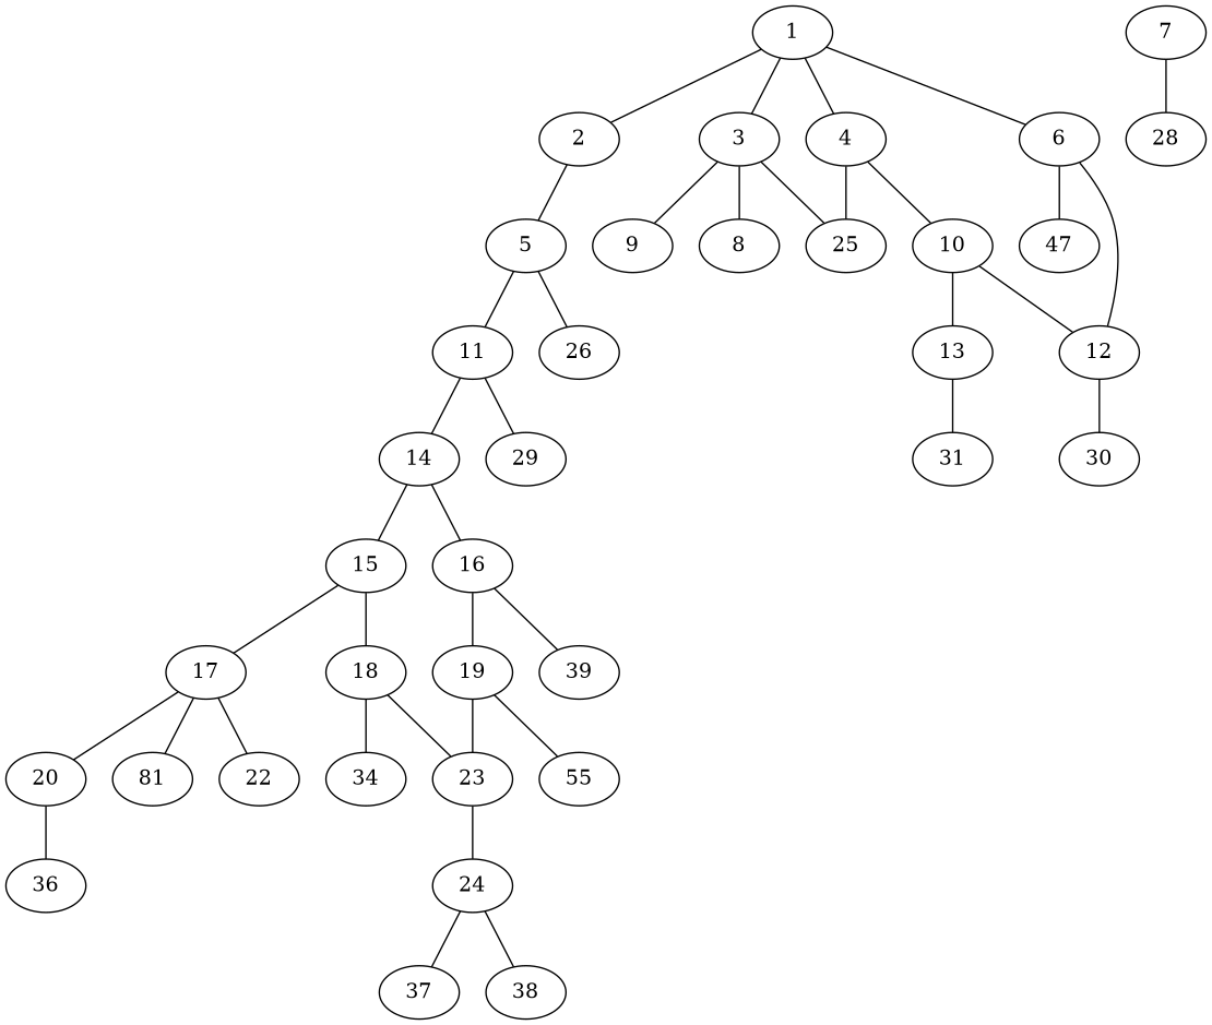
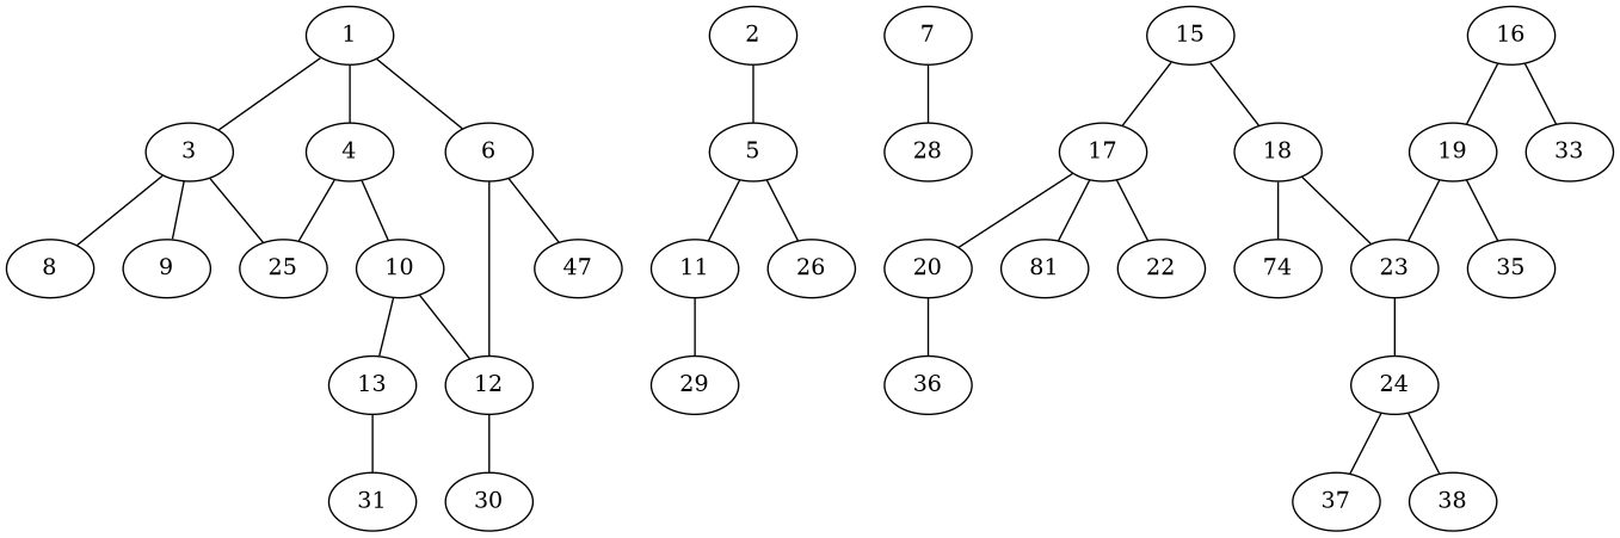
  graph {
    node [chem=C]
    edge [valence=1]
    1
    2
    3 [chem=S]
    4
    6
    5
    8 [chem=O]
    9 [chem=O]
    25 [chem=H]
    10
    11
    26 [chem=H]
    12
    n14 [chem=H label=47]
    7 [chem=O]
    28 [chem=H]
    13 [chem=N]
-   14
    29 [chem=H]
    30 [chem=H]
    31 [chem=H]
    15
    16
    17 [chem=S]
    18
    19
-   33 [chem=H label=39]
+   33 [chem=H]
    20 [chem=O]
    n29 [chem=O label=81]
    22 [chem=O]
    23
-   34 [chem=H]
-   35 [chem=H label=55]
+   34 [chem=H label=74]
+   35 [chem=H]
    36 [chem=H]
    24 [chem=N]
    37 [chem=H]
    38 [chem=H]
-   1 -- 2 [valence=2]
    1 -- 3
    1 -- 4
    1 -- 6
    2 -- 5
    3 -- 8 [valence=2]
    3 -- 9 [valence=2]
    3 -- 25
    4 -- 25
    4 -- 10 [valence=2]
    6 -- 12 [valence=2]
    6 -- n14
    5 -- 11 [valence=2]
    5 -- 26
    10 -- 12
    10 -- 13
-   11 -- 14
    11 -- 29
    12 -- 30
    7 -- 28
    13 -- 31
-   14 -- 15
-   14 -- 16 [valence=2]
    15 -- 17
    15 -- 18 [valence=2]
    16 -- 19
    16 -- 33
    17 -- 20
    17 -- n29 [valence=2]
    17 -- 22 [valence=2]
    18 -- 23
    18 -- 34
    19 -- 23 [valence=2]
    19 -- 35
    20 -- 36
    23 -- 24
    24 -- 37
    24 -- 38
  }
